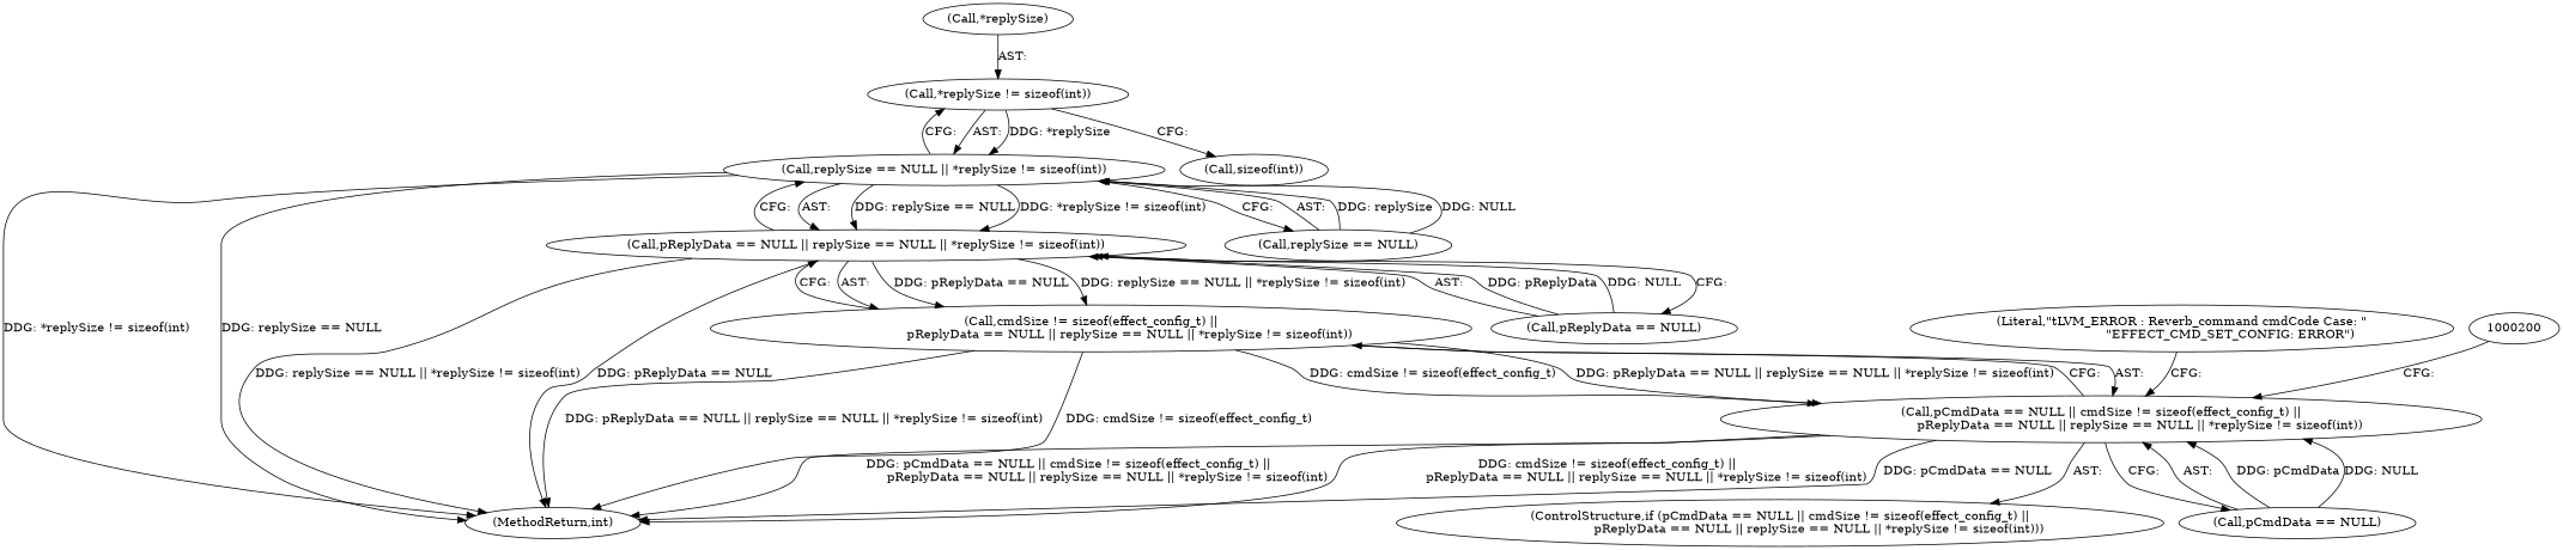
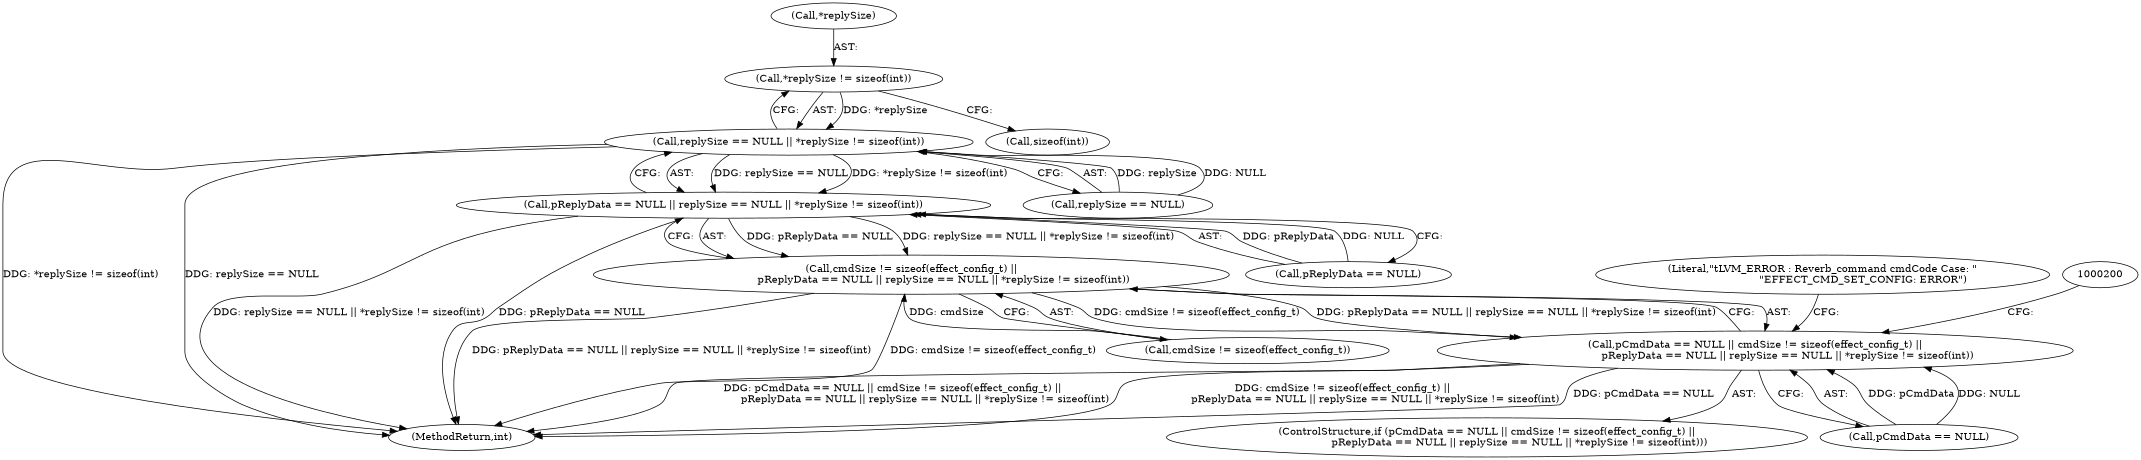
  digraph {
    n1 [label="(Call,*replySize != sizeof(int))"]
    n2 [label="(Call,replySize == NULL || *replySize != sizeof(int))"]
    n3 [label="(Call,sizeof(int))"]
    n4 [label="(MethodReturn,int)"]
    n5 [label="(Call,pReplyData == NULL || replySize == NULL || *replySize != sizeof(int))"]
    n6 [label="(Call,replySize == NULL)"]
    n7 [label="(Call,cmdSize != sizeof(effect_config_t) ||\n                    pReplyData == NULL || replySize == NULL || *replySize != sizeof(int))"]
    n8 [label="(Call,pReplyData == NULL)"]
    n9 [label="(Call,pCmdData == NULL || cmdSize != sizeof(effect_config_t) ||\n                    pReplyData == NULL || replySize == NULL || *replySize != sizeof(int))"]
+   n10 [label="(Call,cmdSize != sizeof(effect_config_t))"]
    n11 [label="(ControlStructure,if (pCmdData == NULL || cmdSize != sizeof(effect_config_t) ||\n                    pReplyData == NULL || replySize == NULL || *replySize != sizeof(int)))"]
    n12 [label="(Call,pCmdData == NULL)"]
    n13 [label="(Call,*replySize)"]
    n14 [label="(Literal,\"\tLVM_ERROR : Reverb_command cmdCode Case: \"\n                         \"EFFECT_CMD_SET_CONFIG: ERROR\")"]
    1000200
    n1 -> n2 [label="AST: "]
    n1 -> n2 [label="DDG: *replySize"]
    n1 -> n3 [label="CFG: "]
    n2 -> n1 [label="CFG: "]
    n2 -> n4 [label="DDG: *replySize != sizeof(int)"]
    n2 -> n4 [label="DDG: replySize == NULL"]
    n2 -> n5 [label="AST: "]
    n2 -> n5 [label="DDG: replySize == NULL"]
    n2 -> n5 [label="DDG: *replySize != sizeof(int)"]
    n2 -> n6 [label="CFG: "]
    n5 -> n2 [label="CFG: "]
    n5 -> n4 [label="DDG: replySize == NULL || *replySize != sizeof(int)"]
    n5 -> n4 [label="DDG: pReplyData == NULL"]
    n5 -> n7 [label="AST: "]
    n5 -> n7 [label="DDG: pReplyData == NULL"]
    n5 -> n7 [label="DDG: replySize == NULL || *replySize != sizeof(int)"]
    n5 -> n8 [label="CFG: "]
    n6 -> n2 [label="AST: "]
    n6 -> n2 [label="DDG: replySize"]
    n6 -> n2 [label="DDG: NULL"]
    n7 -> n4 [label="DDG: pReplyData == NULL || replySize == NULL || *replySize != sizeof(int)"]
    n7 -> n4 [label="DDG: cmdSize != sizeof(effect_config_t)"]
    n7 -> n5 [label="CFG: "]
    n7 -> n9 [label="AST: "]
    n7 -> n9 [label="DDG: cmdSize != sizeof(effect_config_t)"]
    n7 -> n9 [label="DDG: pReplyData == NULL || replySize == NULL || *replySize != sizeof(int)"]
+   n7 -> n10 [label="CFG: "]
    n8 -> n5 [label="AST: "]
    n8 -> n5 [label="DDG: pReplyData"]
    n8 -> n5 [label="DDG: NULL"]
    n9 -> n4 [label="DDG: pCmdData == NULL || cmdSize != sizeof(effect_config_t) ||\n                    pReplyData == NULL || replySize == NULL || *replySize != sizeof(int)"]
    n9 -> n4 [label="DDG: cmdSize != sizeof(effect_config_t) ||\n                    pReplyData == NULL || replySize == NULL || *replySize != sizeof(int)"]
    n9 -> n4 [label="DDG: pCmdData == NULL"]
    n9 -> n7 [label="CFG: "]
    n9 -> n11 [label="AST: "]
    n9 -> n12 [label="CFG: "]
+   n10 -> n7 [label="AST: "]
+   n10 -> n7 [label="DDG: cmdSize"]
    n12 -> n9 [label="AST: "]
    n12 -> n9 [label="DDG: pCmdData"]
    n12 -> n9 [label="DDG: NULL"]
    n13 -> n1 [label="AST: "]
    n14 -> n9 [label="CFG: "]
    1000200 -> n9 [label="CFG: "]
  }
